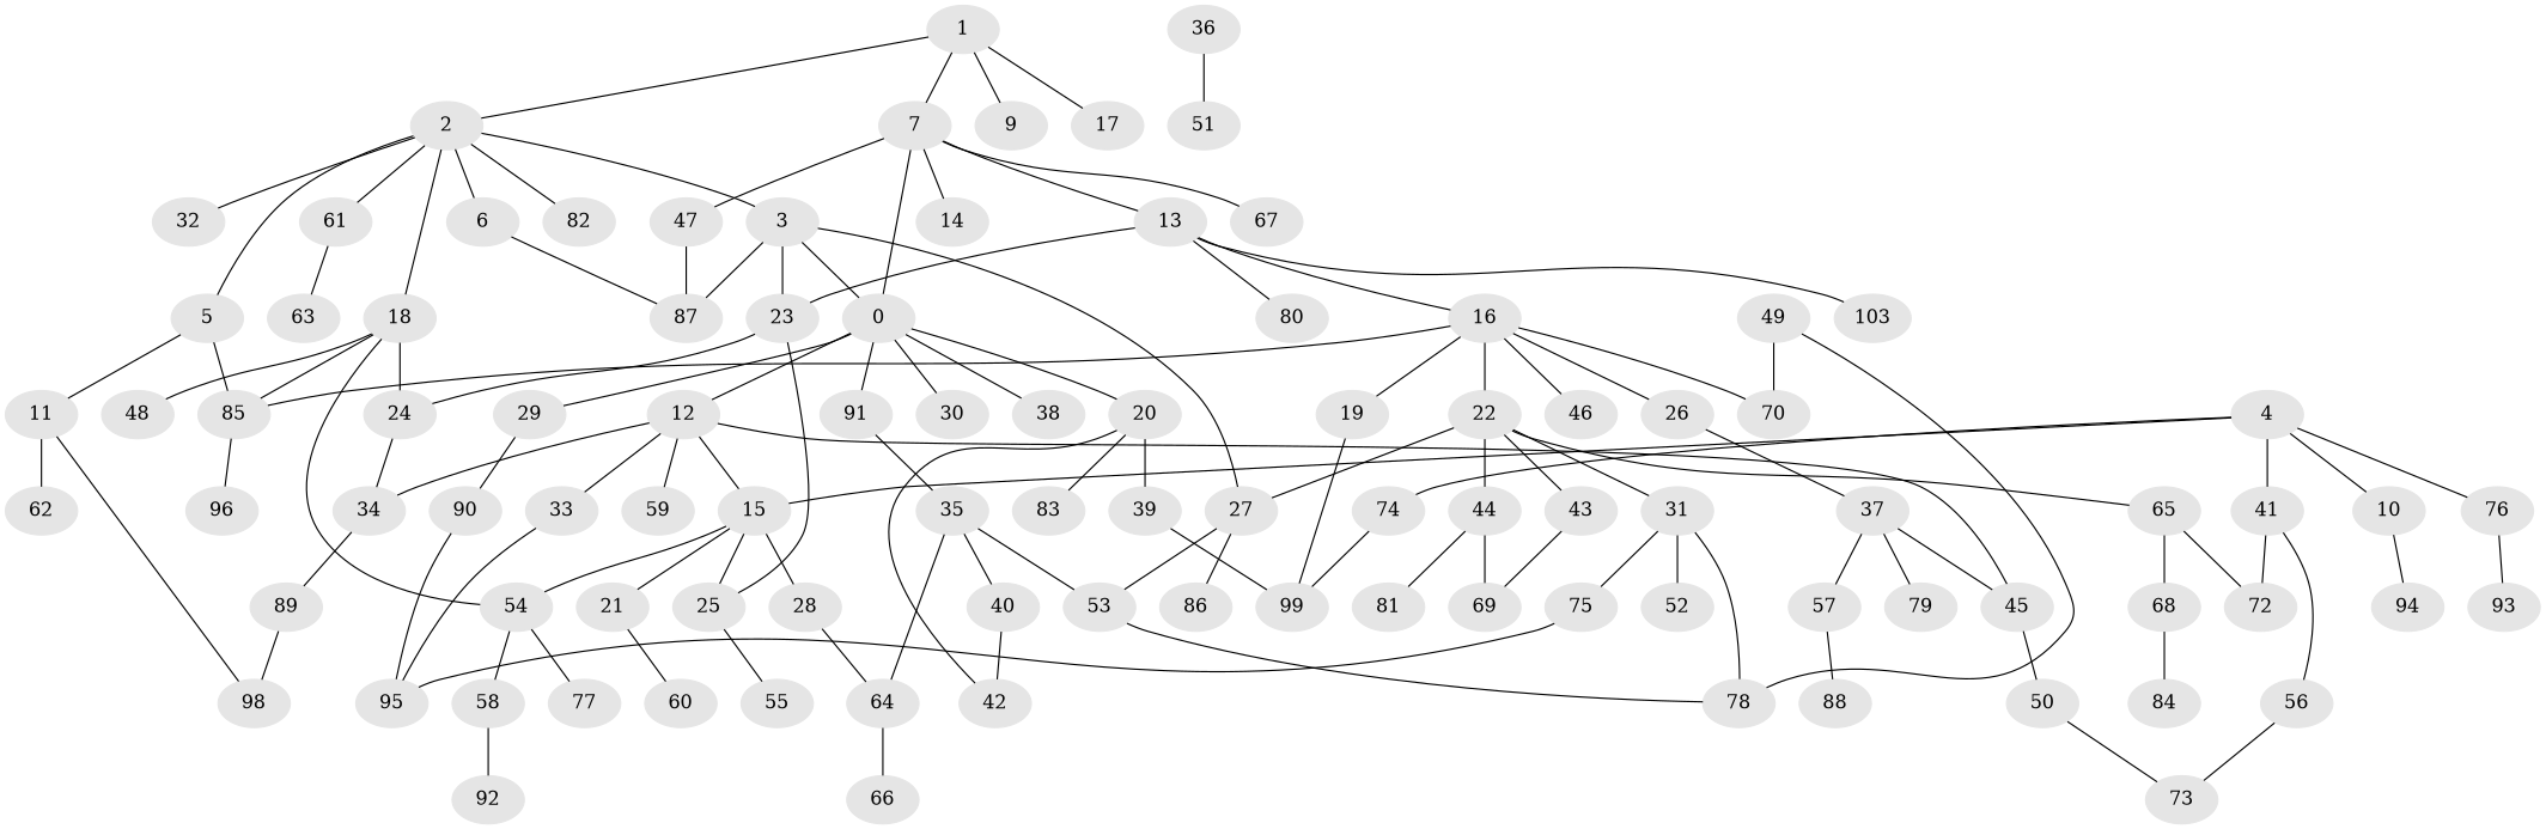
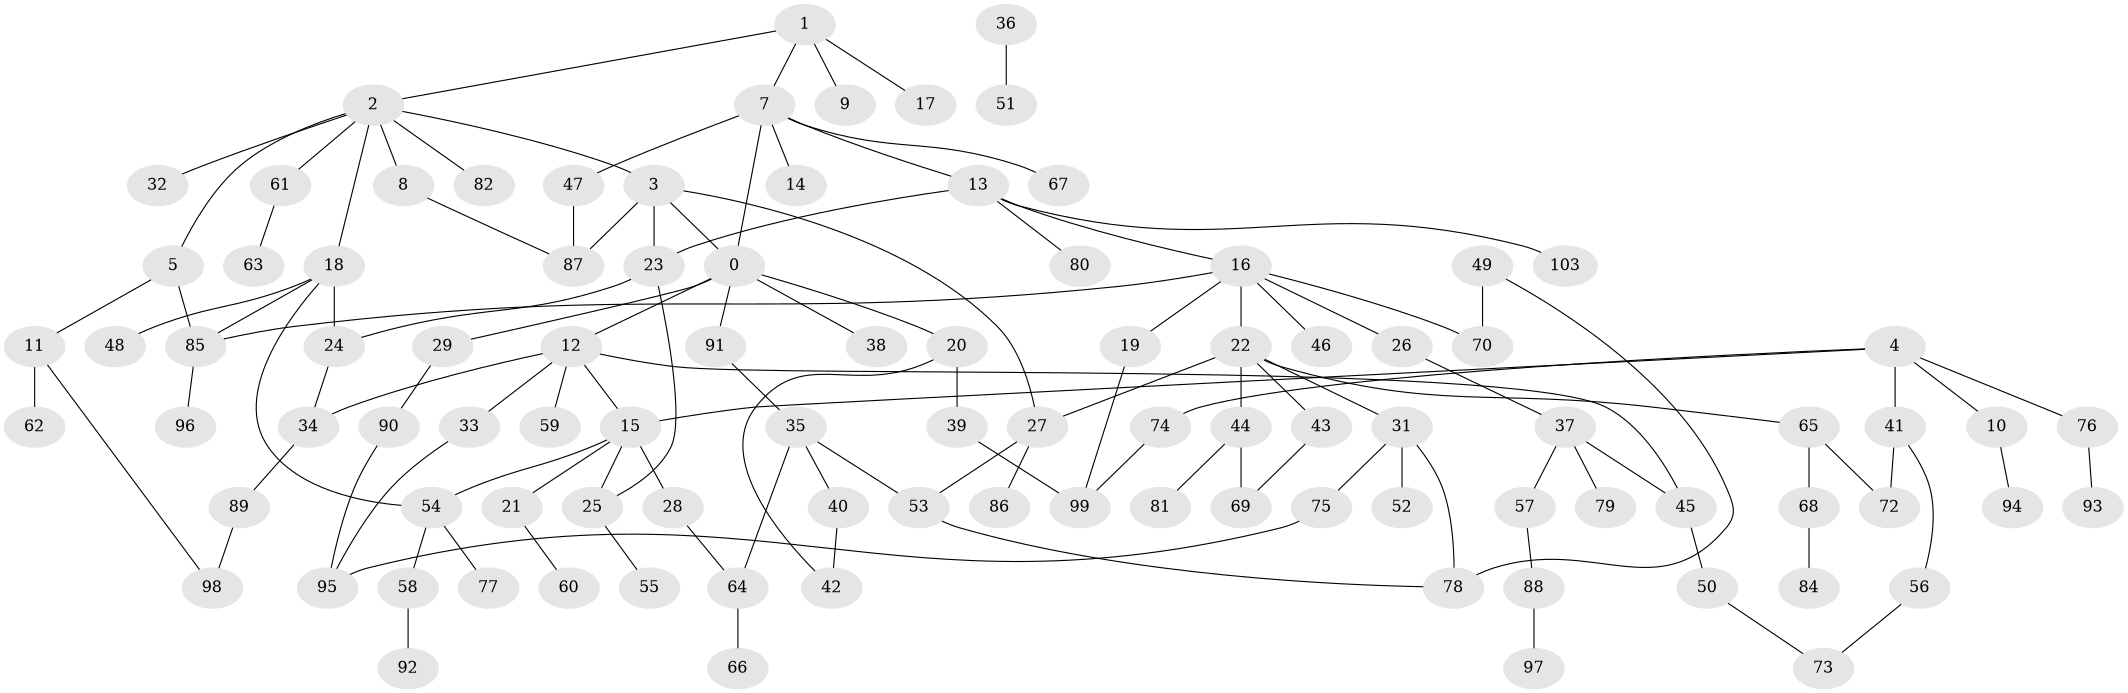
  graph {
    node [color=gray90 style=filled]
    1
    2
    7
    9
    17
    3
    5
-   6
+   6 [label=8]
    18
    32
    61
    82
    n13 [label=0]
    13
    14
    47
    67
    23
    27
    87
    11
    85
    54
    24
    48
    63
    4
    10
    15
    41
    74
    76
    12
    20
    29
-   30
    38
    91
    25
    53
    86
    94
    21
    28
    56
    72
    99
    93
    62
    98
    36
    51
    96
    16
    80
    n56 [label=103]
    33
    34
    45
    59
    39
    42
-   83
    90
    35
    95
    89
    50
    19
    22
    26
    46
    70
    60
    55
    64
    58
    77
    31
    43
    44
    65
    37
    52
    75
    78
    69
    81
    68
    57
    79
    66
    40
    49
    88
    73
    92
+   97
    84
    1 -- 2
    1 -- 7
    1 -- 9
    1 -- 17
    2 -- 3
    2 -- 5
    2 -- 6
    2 -- 18
    2 -- 32
    2 -- 61
    2 -- 82
    7 -- n13
    7 -- 13
    7 -- 14
    7 -- 47
    7 -- 67
    3 -- n13
    3 -- 23
    3 -- 27
    3 -- 87
    5 -- 11
    5 -- 85
    6 -- 87
    18 -- 85
    18 -- 54
    18 -- 24
    18 -- 48
    61 -- 63
    n13 -- 12
    n13 -- 20
    n13 -- 29
-   n13 -- 30
    n13 -- 38
    n13 -- 91
    13 -- 23
    13 -- 16
    13 -- 80
    13 -- n56
    47 -- 87
    23 -- 24
    23 -- 25
    27 -- 53
    27 -- 86
    11 -- 62
    11 -- 98
    85 -- 96
    54 -- 58
    54 -- 77
    24 -- 34
    4 -- 10
    4 -- 15
    4 -- 41
    4 -- 74
    4 -- 76
    10 -- 94
    15 -- 54
    15 -- 25
    15 -- 21
    15 -- 28
    41 -- 56
    41 -- 72
    74 -- 99
    76 -- 93
    12 -- 15
    12 -- 33
    12 -- 34
    12 -- 45
    12 -- 59
    20 -- 39
    20 -- 42
-   20 -- 83
    29 -- 90
    91 -- 35
    25 -- 55
    53 -- 78
    21 -- 60
    28 -- 64
    56 -- 73
    36 -- 51
    16 -- 85
    16 -- 19
    16 -- 22
    16 -- 26
    16 -- 46
    16 -- 70
    33 -- 95
    34 -- 89
    45 -- 50
    39 -- 99
    90 -- 95
    35 -- 53
    35 -- 64
    35 -- 40
    89 -- 98
    50 -- 73
    19 -- 99
    22 -- 27
    22 -- 31
    22 -- 43
    22 -- 44
    22 -- 65
    26 -- 37
    64 -- 66
    58 -- 92
    31 -- 52
    31 -- 75
    31 -- 78
    43 -- 69
    44 -- 69
    44 -- 81
    65 -- 72
    65 -- 68
    37 -- 45
    37 -- 57
    37 -- 79
    75 -- 95
    68 -- 84
    57 -- 88
    40 -- 42
    49 -- 70
    49 -- 78
+   88 -- 97
  }
